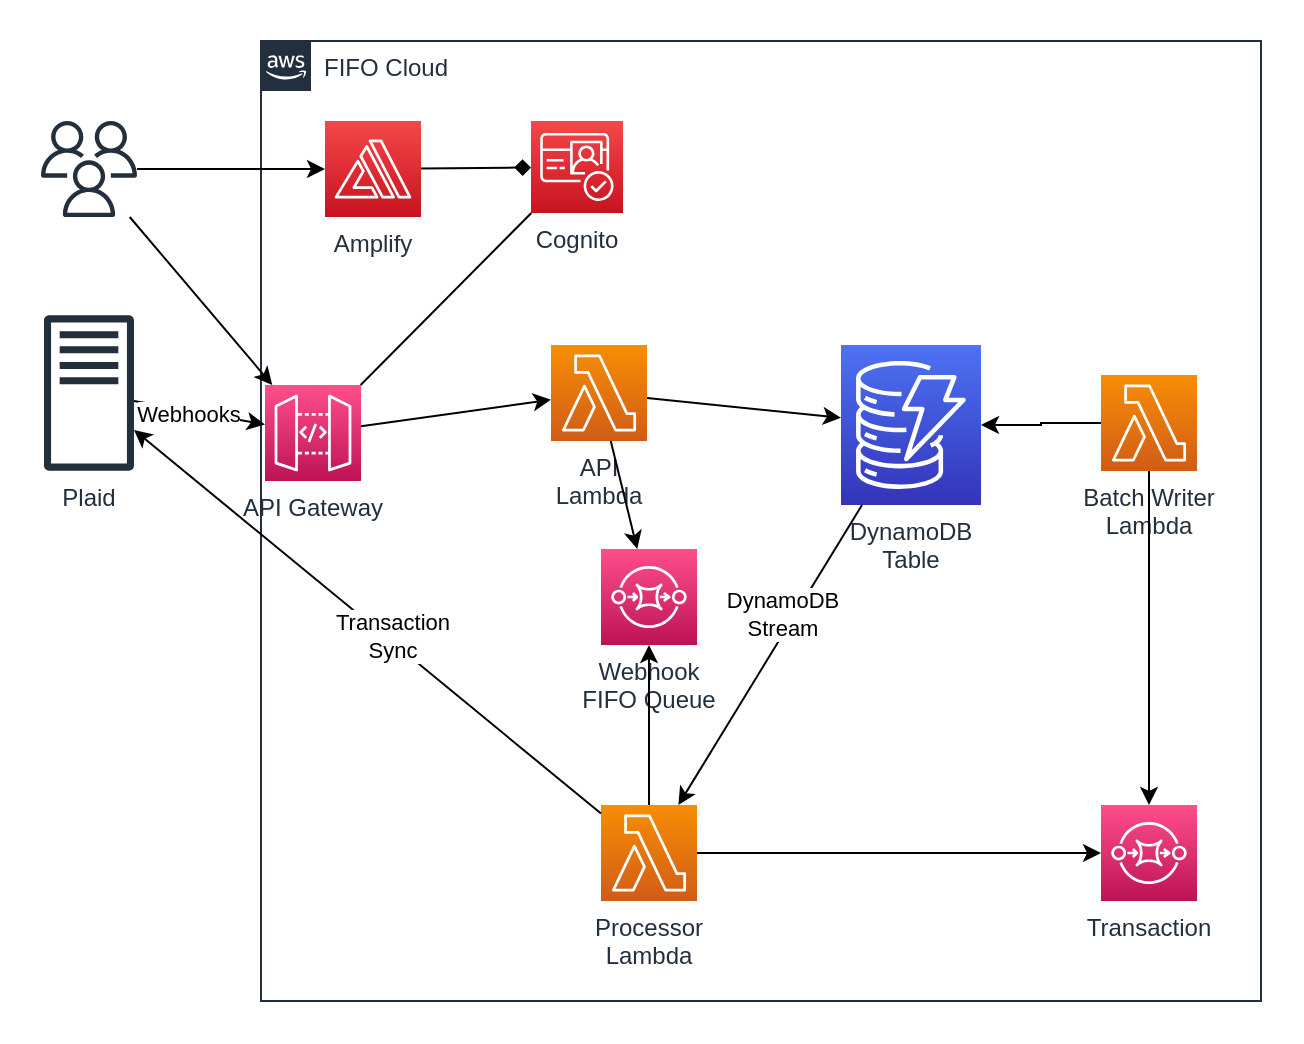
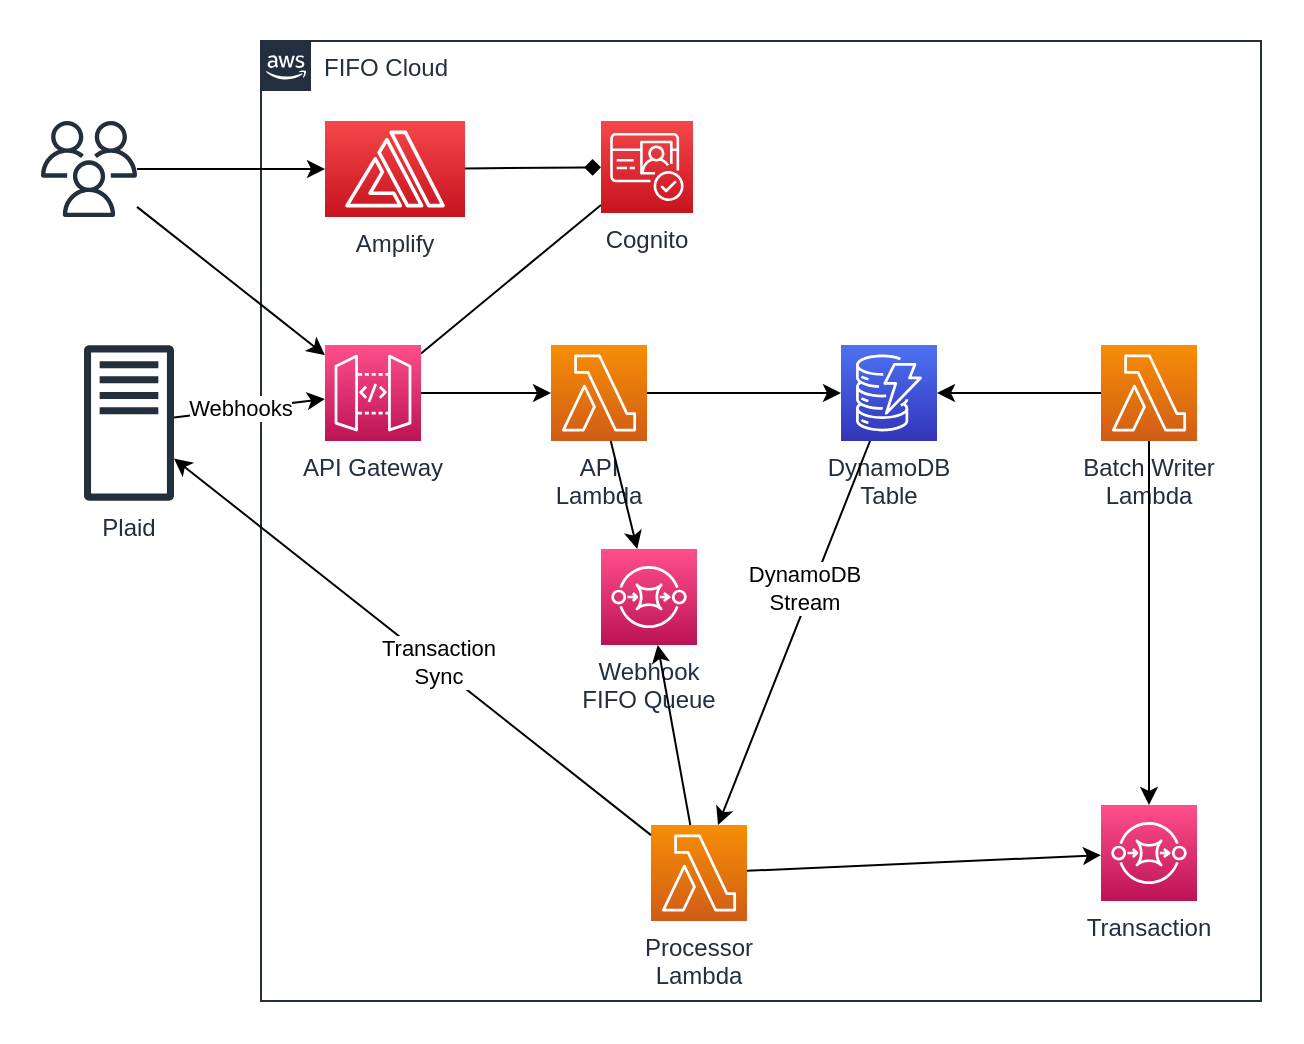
  <mxCell id="0" />
  <mxCell id="1" parent="0" />
  <mxCell id="2" value="FIFO Cloud" style="points=[[0,0],[0.25,0],[0.5,0],[0.75,0],[1,0],[1,0.25],[1,0.5],[1,0.75],[1,1],[0.75,1],[0.5,1],[0.25,1],[0,1],[0,0.75],[0,0.5],[0,0.25]];outlineConnect=0;gradientColor=none;html=1;whiteSpace=wrap;fontSize=12;fontStyle=0;container=1;pointerEvents=0;collapsible=0;recursiveResize=0;shape=mxgraph.aws4.group;grIcon=mxgraph.aws4.group_aws_cloud_alt;strokeColor=#232F3E;fillColor=none;verticalAlign=top;align=left;spacingLeft=30;fontColor=#232F3E;dashed=0;" parent="1" vertex="1"><mxGeometry x="130" y="20" width="500" height="480" as="geometry" /></mxCell>
  <mxCell id="3" value="" style="edgeStyle=none;rounded=0;orthogonalLoop=1;jettySize=auto;html=1;" parent="2" source="5" target="6" edge="1"><mxGeometry relative="1" as="geometry"><mxPoint x="161" y="-54" as="targetPoint" /></mxGeometry></mxCell>
  <mxCell id="4" value="" style="edgeStyle=none;rounded=0;orthogonalLoop=1;jettySize=auto;html=1;endArrow=none;" edge="1" parent="2" source="5" target="9"><mxGeometry relative="1" as="geometry" /></mxCell>
- <mxCell id="5" value="API Gateway" style="sketch=0;points=[[0,0,0],[0.25,0,0],[0.5,0,0],[0.75,0,0],[1,0,0],[0,1,0],[0.25,1,0],[0.5,1,0],[0.75,1,0],[1,1,0],[0,0.25,0],[0,0.5,0],[0,0.75,0],[1,0.25,0],[1,0.5,0],[1,0.75,0]];outlineConnect=0;fontColor=#232F3E;gradientColor=#FF4F8B;gradientDirection=north;fillColor=#BC1356;strokeColor=#ffffff;dashed=0;verticalLabelPosition=bottom;verticalAlign=top;align=center;html=1;fontSize=12;fontStyle=0;aspect=fixed;shape=mxgraph.aws4.resourceIcon;resIcon=mxgraph.aws4.api_gateway;" parent="2" vertex="1"><mxGeometry x="2" y="172" width="48" height="48" as="geometry" /></mxCell>
+ <mxCell id="5" value="API Gateway" style="sketch=0;points=[[0,0,0],[0.25,0,0],[0.5,0,0],[0.75,0,0],[1,0,0],[0,1,0],[0.25,1,0],[0.5,1,0],[0.75,1,0],[1,1,0],[0,0.25,0],[0,0.5,0],[0,0.75,0],[1,0.25,0],[1,0.5,0],[1,0.75,0]];outlineConnect=0;fontColor=#232F3E;gradientColor=#FF4F8B;gradientDirection=north;fillColor=#BC1356;strokeColor=#ffffff;dashed=0;verticalLabelPosition=bottom;verticalAlign=top;align=center;html=1;fontSize=12;fontStyle=0;aspect=fixed;shape=mxgraph.aws4.resourceIcon;resIcon=mxgraph.aws4.api_gateway;" parent="2" vertex="1"><mxGeometry x="32" y="152" width="48" height="48" as="geometry" /></mxCell>
  <mxCell id="6" value="API&lt;br&gt;Lambda" style="sketch=0;points=[[0,0,0],[0.25,0,0],[0.5,0,0],[0.75,0,0],[1,0,0],[0,1,0],[0.25,1,0],[0.5,1,0],[0.75,1,0],[1,1,0],[0,0.25,0],[0,0.5,0],[0,0.75,0],[1,0.25,0],[1,0.5,0],[1,0.75,0]];outlineConnect=0;fontColor=#232F3E;gradientColor=#F78E04;gradientDirection=north;fillColor=#D05C17;strokeColor=#ffffff;dashed=0;verticalLabelPosition=bottom;verticalAlign=top;align=center;html=1;fontSize=12;fontStyle=0;aspect=fixed;shape=mxgraph.aws4.resourceIcon;resIcon=mxgraph.aws4.lambda;" parent="2" vertex="1"><mxGeometry x="145" y="152" width="48" height="48" as="geometry" /></mxCell>
  <mxCell id="7" value="" style="edgeStyle=none;rounded=0;orthogonalLoop=1;jettySize=auto;html=1;endArrow=diamond;" edge="1" parent="2" source="8" target="9"><mxGeometry relative="1" as="geometry" /></mxCell>
- <mxCell id="8" value="Amplify" style="sketch=0;points=[[0,0,0],[0.25,0,0],[0.5,0,0],[0.75,0,0],[1,0,0],[0,1,0],[0.25,1,0],[0.5,1,0],[0.75,1,0],[1,1,0],[0,0.25,0],[0,0.5,0],[0,0.75,0],[1,0.25,0],[1,0.5,0],[1,0.75,0]];outlineConnect=0;fontColor=#232F3E;gradientColor=#F54749;gradientDirection=north;fillColor=#C7131F;strokeColor=#ffffff;dashed=0;verticalLabelPosition=bottom;verticalAlign=top;align=center;html=1;fontSize=12;fontStyle=0;aspect=fixed;shape=mxgraph.aws4.resourceIcon;resIcon=mxgraph.aws4.amplify;" vertex="1" parent="2"><mxGeometry x="32" y="40" width="48" height="48" as="geometry" /></mxCell>
- <mxCell id="9" value="Cognito" style="sketch=0;points=[[0,0,0],[0.25,0,0],[0.5,0,0],[0.75,0,0],[1,0,0],[0,1,0],[0.25,1,0],[0.5,1,0],[0.75,1,0],[1,1,0],[0,0.25,0],[0,0.5,0],[0,0.75,0],[1,0.25,0],[1,0.5,0],[1,0.75,0]];outlineConnect=0;fontColor=#232F3E;gradientColor=#F54749;gradientDirection=north;fillColor=#C7131F;strokeColor=#ffffff;dashed=0;verticalLabelPosition=bottom;verticalAlign=top;align=center;html=1;fontSize=12;fontStyle=0;aspect=fixed;shape=mxgraph.aws4.resourceIcon;resIcon=mxgraph.aws4.cognito;" vertex="1" parent="2"><mxGeometry x="135" y="40" width="46" height="46" as="geometry" /></mxCell>
- <mxCell id="10" value="Processor&lt;br&gt;Lambda" style="sketch=0;points=[[0,0,0],[0.25,0,0],[0.5,0,0],[0.75,0,0],[1,0,0],[0,1,0],[0.25,1,0],[0.5,1,0],[0.75,1,0],[1,1,0],[0,0.25,0],[0,0.5,0],[0,0.75,0],[1,0.25,0],[1,0.5,0],[1,0.75,0]];outlineConnect=0;fontColor=#232F3E;gradientColor=#F78E04;gradientDirection=north;fillColor=#D05C17;strokeColor=#ffffff;dashed=0;verticalLabelPosition=bottom;verticalAlign=top;align=center;html=1;fontSize=12;fontStyle=0;aspect=fixed;shape=mxgraph.aws4.resourceIcon;resIcon=mxgraph.aws4.lambda;" parent="2" vertex="1"><mxGeometry x="170" y="382" width="48" height="48" as="geometry" /></mxCell>
+ <mxCell id="8" value="Amplify" style="sketch=0;points=[[0,0,0],[0.25,0,0],[0.5,0,0],[0.75,0,0],[1,0,0],[0,1,0],[0.25,1,0],[0.5,1,0],[0.75,1,0],[1,1,0],[0,0.25,0],[0,0.5,0],[0,0.75,0],[1,0.25,0],[1,0.5,0],[1,0.75,0]];outlineConnect=0;fontColor=#232F3E;gradientColor=#F54749;gradientDirection=north;fillColor=#C7131F;strokeColor=#ffffff;dashed=0;verticalLabelPosition=bottom;verticalAlign=top;align=center;html=1;fontSize=12;fontStyle=0;aspect=fixed;shape=mxgraph.aws4.resourceIcon;resIcon=mxgraph.aws4.amplify;" vertex="1" parent="2"><mxGeometry x="32" y="40" width="70" height="48" as="geometry" /></mxCell>
+ <mxCell id="9" value="Cognito" style="sketch=0;points=[[0,0,0],[0.25,0,0],[0.5,0,0],[0.75,0,0],[1,0,0],[0,1,0],[0.25,1,0],[0.5,1,0],[0.75,1,0],[1,1,0],[0,0.25,0],[0,0.5,0],[0,0.75,0],[1,0.25,0],[1,0.5,0],[1,0.75,0]];outlineConnect=0;fontColor=#232F3E;gradientColor=#F54749;gradientDirection=north;fillColor=#C7131F;strokeColor=#ffffff;dashed=0;verticalLabelPosition=bottom;verticalAlign=top;align=center;html=1;fontSize=12;fontStyle=0;aspect=fixed;shape=mxgraph.aws4.resourceIcon;resIcon=mxgraph.aws4.cognito;" vertex="1" parent="2"><mxGeometry x="170" y="40" width="46" height="46" as="geometry" /></mxCell>
+ <mxCell id="10" value="Processor&lt;br&gt;Lambda" style="sketch=0;points=[[0,0,0],[0.25,0,0],[0.5,0,0],[0.75,0,0],[1,0,0],[0,1,0],[0.25,1,0],[0.5,1,0],[0.75,1,0],[1,1,0],[0,0.25,0],[0,0.5,0],[0,0.75,0],[1,0.25,0],[1,0.5,0],[1,0.75,0]];outlineConnect=0;fontColor=#232F3E;gradientColor=#F78E04;gradientDirection=north;fillColor=#D05C17;strokeColor=#ffffff;dashed=0;verticalLabelPosition=bottom;verticalAlign=top;align=center;html=1;fontSize=12;fontStyle=0;aspect=fixed;shape=mxgraph.aws4.resourceIcon;resIcon=mxgraph.aws4.lambda;" parent="2" vertex="1"><mxGeometry x="195" y="392" width="48" height="48" as="geometry" /></mxCell>
  <mxCell id="11" value="Webhook&lt;br&gt;FIFO Queue" style="sketch=0;points=[[0,0,0],[0.25,0,0],[0.5,0,0],[0.75,0,0],[1,0,0],[0,1,0],[0.25,1,0],[0.5,1,0],[0.75,1,0],[1,1,0],[0,0.25,0],[0,0.5,0],[0,0.75,0],[1,0.25,0],[1,0.5,0],[1,0.75,0]];outlineConnect=0;fontColor=#232F3E;gradientColor=#FF4F8B;gradientDirection=north;fillColor=#BC1356;strokeColor=#ffffff;dashed=0;verticalLabelPosition=bottom;verticalAlign=top;align=center;html=1;fontSize=12;fontStyle=0;aspect=fixed;shape=mxgraph.aws4.resourceIcon;resIcon=mxgraph.aws4.sqs;" parent="2" vertex="1"><mxGeometry x="170" y="254" width="48" height="48" as="geometry" /></mxCell>
  <mxCell id="12" value="" style="edgeStyle=none;rounded=0;orthogonalLoop=1;jettySize=auto;html=1;" parent="2" source="10" target="11" edge="1"><mxGeometry relative="1" as="geometry"><mxPoint x="408.724" y="-90" as="sourcePoint" /></mxGeometry></mxCell>
  <mxCell id="13" value="" style="edgeStyle=none;rounded=0;orthogonalLoop=1;jettySize=auto;html=1;" parent="2" source="6" target="11" edge="1"><mxGeometry relative="1" as="geometry"><mxPoint x="307" y="50" as="sourcePoint" /></mxGeometry></mxCell>
- <mxCell id="14" value="DynamoDB&lt;br&gt;Table" style="sketch=0;points=[[0,0,0],[0.25,0,0],[0.5,0,0],[0.75,0,0],[1,0,0],[0,1,0],[0.25,1,0],[0.5,1,0],[0.75,1,0],[1,1,0],[0,0.25,0],[0,0.5,0],[0,0.75,0],[1,0.25,0],[1,0.5,0],[1,0.75,0]];outlineConnect=0;fontColor=#232F3E;gradientColor=#4D72F3;gradientDirection=north;fillColor=#3334B9;strokeColor=#ffffff;dashed=0;verticalLabelPosition=bottom;verticalAlign=top;align=center;html=1;fontSize=12;fontStyle=0;aspect=fixed;shape=mxgraph.aws4.resourceIcon;resIcon=mxgraph.aws4.dynamodb;" parent="2" vertex="1"><mxGeometry x="290" y="152" width="70" height="80" as="geometry" /></mxCell>
+ <mxCell id="14" value="DynamoDB&lt;br&gt;Table" style="sketch=0;points=[[0,0,0],[0.25,0,0],[0.5,0,0],[0.75,0,0],[1,0,0],[0,1,0],[0.25,1,0],[0.5,1,0],[0.75,1,0],[1,1,0],[0,0.25,0],[0,0.5,0],[0,0.75,0],[1,0.25,0],[1,0.5,0],[1,0.75,0]];outlineConnect=0;fontColor=#232F3E;gradientColor=#4D72F3;gradientDirection=north;fillColor=#3334B9;strokeColor=#ffffff;dashed=0;verticalLabelPosition=bottom;verticalAlign=top;align=center;html=1;fontSize=12;fontStyle=0;aspect=fixed;shape=mxgraph.aws4.resourceIcon;resIcon=mxgraph.aws4.dynamodb;" parent="2" vertex="1"><mxGeometry x="290" y="152" width="48" height="48" as="geometry" /></mxCell>
  <mxCell id="15" value="" style="edgeStyle=none;rounded=0;orthogonalLoop=1;jettySize=auto;html=1;" parent="2" source="6" target="14" edge="1"><mxGeometry relative="1" as="geometry" /></mxCell>
  <mxCell id="16" value="" style="edgeStyle=none;rounded=0;orthogonalLoop=1;jettySize=auto;html=1;" parent="2" source="14" target="10" edge="1"><mxGeometry relative="1" as="geometry" /></mxCell>
  <mxCell id="17" value="DynamoDB&lt;br&gt;Stream" style="edgeLabel;html=1;align=center;verticalAlign=middle;resizable=0;points=[];" parent="16" vertex="1" connectable="0"><mxGeometry x="-0.121" y="-1" relative="1" as="geometry"><mxPoint x="1" y="-11" as="offset" /></mxGeometry></mxCell>
- <mxCell id="18" value="Batch Writer&lt;br&gt;Lambda" style="sketch=0;points=[[0,0,0],[0.25,0,0],[0.5,0,0],[0.75,0,0],[1,0,0],[0,1,0],[0.25,1,0],[0.5,1,0],[0.75,1,0],[1,1,0],[0,0.25,0],[0,0.5,0],[0,0.75,0],[1,0.25,0],[1,0.5,0],[1,0.75,0]];outlineConnect=0;fontColor=#232F3E;gradientColor=#F78E04;gradientDirection=north;fillColor=#D05C17;strokeColor=#ffffff;dashed=0;verticalLabelPosition=bottom;verticalAlign=top;align=center;html=1;fontSize=12;fontStyle=0;aspect=fixed;shape=mxgraph.aws4.resourceIcon;resIcon=mxgraph.aws4.lambda;" parent="2" vertex="1"><mxGeometry x="420" y="167" width="48" height="48" as="geometry" /></mxCell>
+ <mxCell id="18" value="Batch Writer&lt;br&gt;Lambda" style="sketch=0;points=[[0,0,0],[0.25,0,0],[0.5,0,0],[0.75,0,0],[1,0,0],[0,1,0],[0.25,1,0],[0.5,1,0],[0.75,1,0],[1,1,0],[0,0.25,0],[0,0.5,0],[0,0.75,0],[1,0.25,0],[1,0.5,0],[1,0.75,0]];outlineConnect=0;fontColor=#232F3E;gradientColor=#F78E04;gradientDirection=north;fillColor=#D05C17;strokeColor=#ffffff;dashed=0;verticalLabelPosition=bottom;verticalAlign=top;align=center;html=1;fontSize=12;fontStyle=0;aspect=fixed;shape=mxgraph.aws4.resourceIcon;resIcon=mxgraph.aws4.lambda;" parent="2" vertex="1"><mxGeometry x="420" y="152" width="48" height="48" as="geometry" /></mxCell>
  <mxCell id="19" value="" style="edgeStyle=orthogonalEdgeStyle;rounded=0;orthogonalLoop=1;jettySize=auto;html=1;" parent="2" source="18" target="14" edge="1"><mxGeometry relative="1" as="geometry" /></mxCell>
  <mxCell id="20" value="Transaction" style="sketch=0;points=[[0,0,0],[0.25,0,0],[0.5,0,0],[0.75,0,0],[1,0,0],[0,1,0],[0.25,1,0],[0.5,1,0],[0.75,1,0],[1,1,0],[0,0.25,0],[0,0.5,0],[0,0.75,0],[1,0.25,0],[1,0.5,0],[1,0.75,0]];outlineConnect=0;fontColor=#232F3E;gradientColor=#FF4F8B;gradientDirection=north;fillColor=#BC1356;strokeColor=#ffffff;dashed=0;verticalLabelPosition=bottom;verticalAlign=top;align=center;html=1;fontSize=12;fontStyle=0;aspect=fixed;shape=mxgraph.aws4.resourceIcon;resIcon=mxgraph.aws4.sqs;" parent="2" vertex="1"><mxGeometry x="420" y="382" width="48" height="48" as="geometry" /></mxCell>
  <mxCell id="21" value="" style="edgeStyle=orthogonalEdgeStyle;rounded=0;orthogonalLoop=1;jettySize=auto;html=1;" parent="2" source="18" target="20" edge="1"><mxGeometry relative="1" as="geometry"><mxPoint x="120" y="382" as="sourcePoint" /></mxGeometry></mxCell>
  <mxCell id="22" value="" style="edgeStyle=none;rounded=0;orthogonalLoop=1;jettySize=auto;html=1;" parent="2" source="10" target="20" edge="1"><mxGeometry relative="1" as="geometry" /></mxCell>
  <mxCell id="23" value="" style="edgeStyle=none;rounded=0;orthogonalLoop=1;jettySize=auto;html=1;" parent="1" source="25" target="5" edge="1"><mxGeometry relative="1" as="geometry"><mxPoint x="-42" y="81" as="targetPoint" /></mxGeometry></mxCell>
  <mxCell id="24" value="Webhooks" style="edgeLabel;html=1;align=center;verticalAlign=middle;resizable=0;points=[];" parent="23" vertex="1" connectable="0"><mxGeometry x="0.117" y="-3" relative="1" as="geometry"><mxPoint x="-9" y="-3" as="offset" /></mxGeometry></mxCell>
- <mxCell id="25" value="Plaid" style="sketch=0;outlineConnect=0;fontColor=#232F3E;gradientColor=none;fillColor=#232F3D;strokeColor=none;dashed=0;verticalLabelPosition=bottom;verticalAlign=top;align=center;html=1;fontSize=12;fontStyle=0;aspect=fixed;pointerEvents=1;shape=mxgraph.aws4.traditional_server;" parent="1" vertex="1"><mxGeometry x="21.5" y="157" width="45" height="78" as="geometry" /></mxCell>
+ <mxCell id="25" value="Plaid" style="sketch=0;outlineConnect=0;fontColor=#232F3E;gradientColor=none;fillColor=#232F3D;strokeColor=none;dashed=0;verticalLabelPosition=bottom;verticalAlign=top;align=center;html=1;fontSize=12;fontStyle=0;aspect=fixed;pointerEvents=1;shape=mxgraph.aws4.traditional_server;" parent="1" vertex="1"><mxGeometry x="41.5" y="172" width="45" height="78" as="geometry" /></mxCell>
  <mxCell id="26" value="" style="rounded=0;orthogonalLoop=1;jettySize=auto;html=1;" parent="1" source="10" target="25" edge="1"><mxGeometry relative="1" as="geometry"><mxPoint x="521" y="176" as="targetPoint" /></mxGeometry></mxCell>
  <mxCell id="27" value="Transaction&lt;br&gt;Sync" style="edgeLabel;html=1;align=center;verticalAlign=middle;resizable=0;points=[];" parent="26" vertex="1" connectable="0"><mxGeometry x="0.044" relative="1" as="geometry"><mxPoint x="18" y="12" as="offset" /></mxGeometry></mxCell>
  <mxCell id="28" value="" style="rounded=0;orthogonalLoop=1;jettySize=auto;html=1;" edge="1" parent="1" source="30" target="5"><mxGeometry relative="1" as="geometry"><mxPoint x="108" y="84" as="targetPoint" /></mxGeometry></mxCell>
  <mxCell id="29" value="" style="edgeStyle=none;rounded=0;orthogonalLoop=1;jettySize=auto;html=1;" edge="1" parent="1" source="30" target="8"><mxGeometry relative="1" as="geometry"><mxPoint x="108" y="36" as="targetPoint" /></mxGeometry></mxCell>
  <mxCell id="30" value="" style="sketch=0;outlineConnect=0;fontColor=#232F3E;gradientColor=none;fillColor=#232F3D;strokeColor=none;dashed=0;verticalLabelPosition=bottom;verticalAlign=top;align=center;html=1;fontSize=12;fontStyle=0;aspect=fixed;pointerEvents=1;shape=mxgraph.aws4.users;" vertex="1" parent="1"><mxGeometry x="20" y="60" width="48" height="48" as="geometry" /></mxCell>
